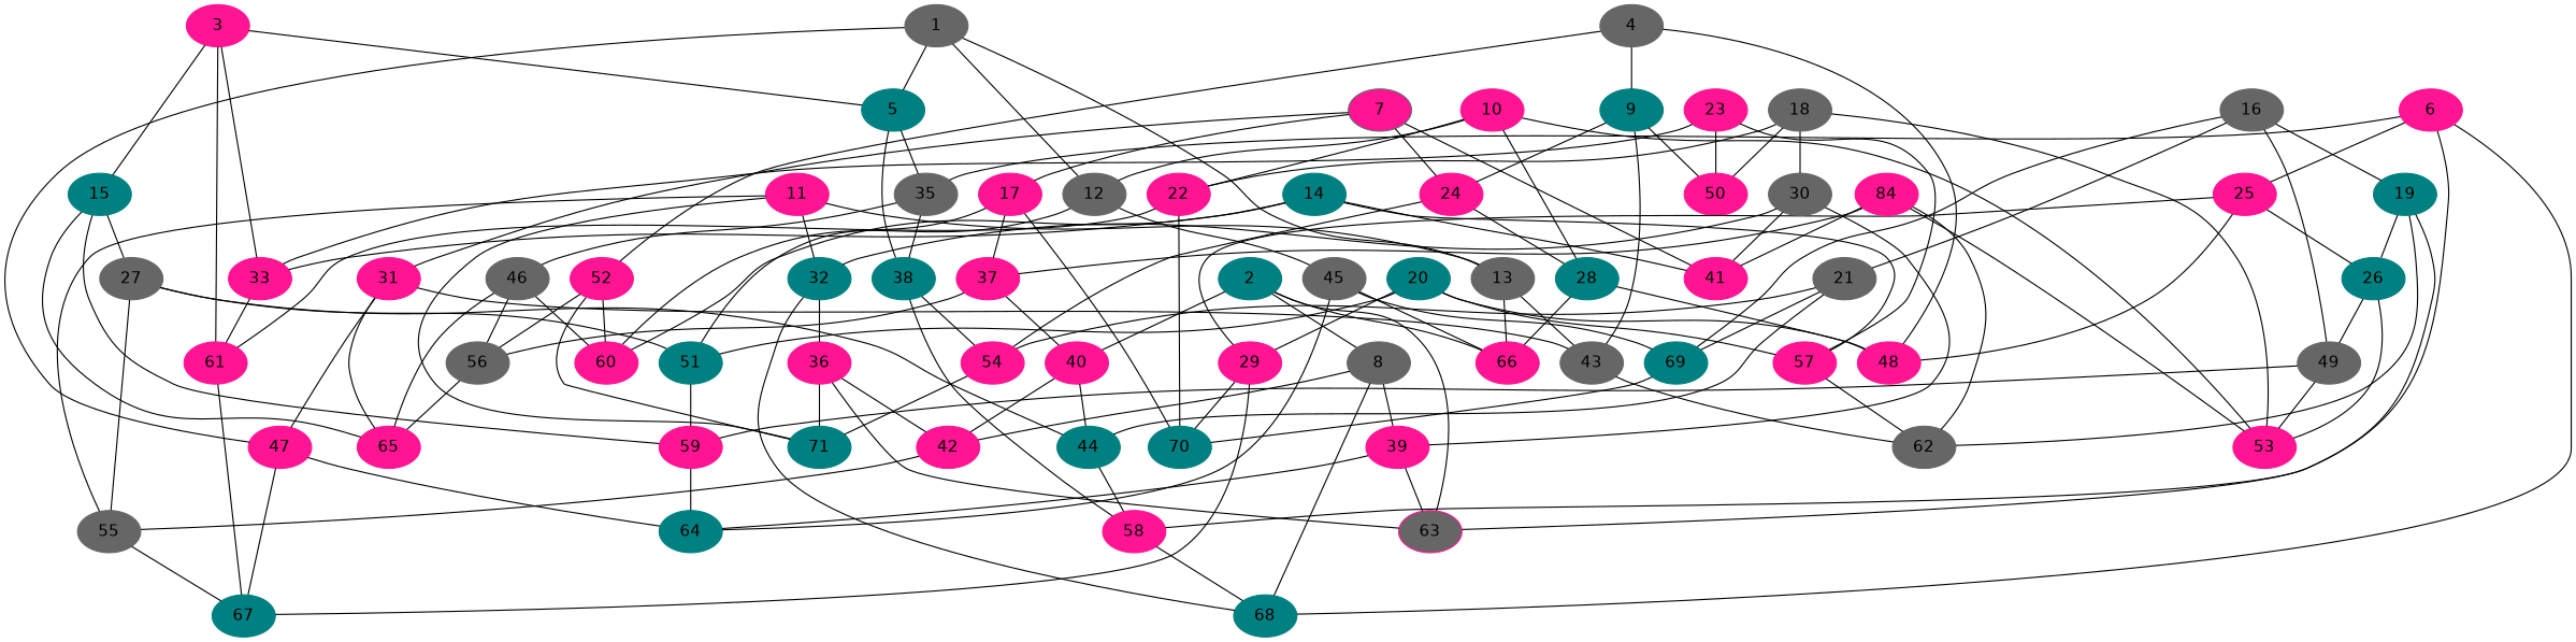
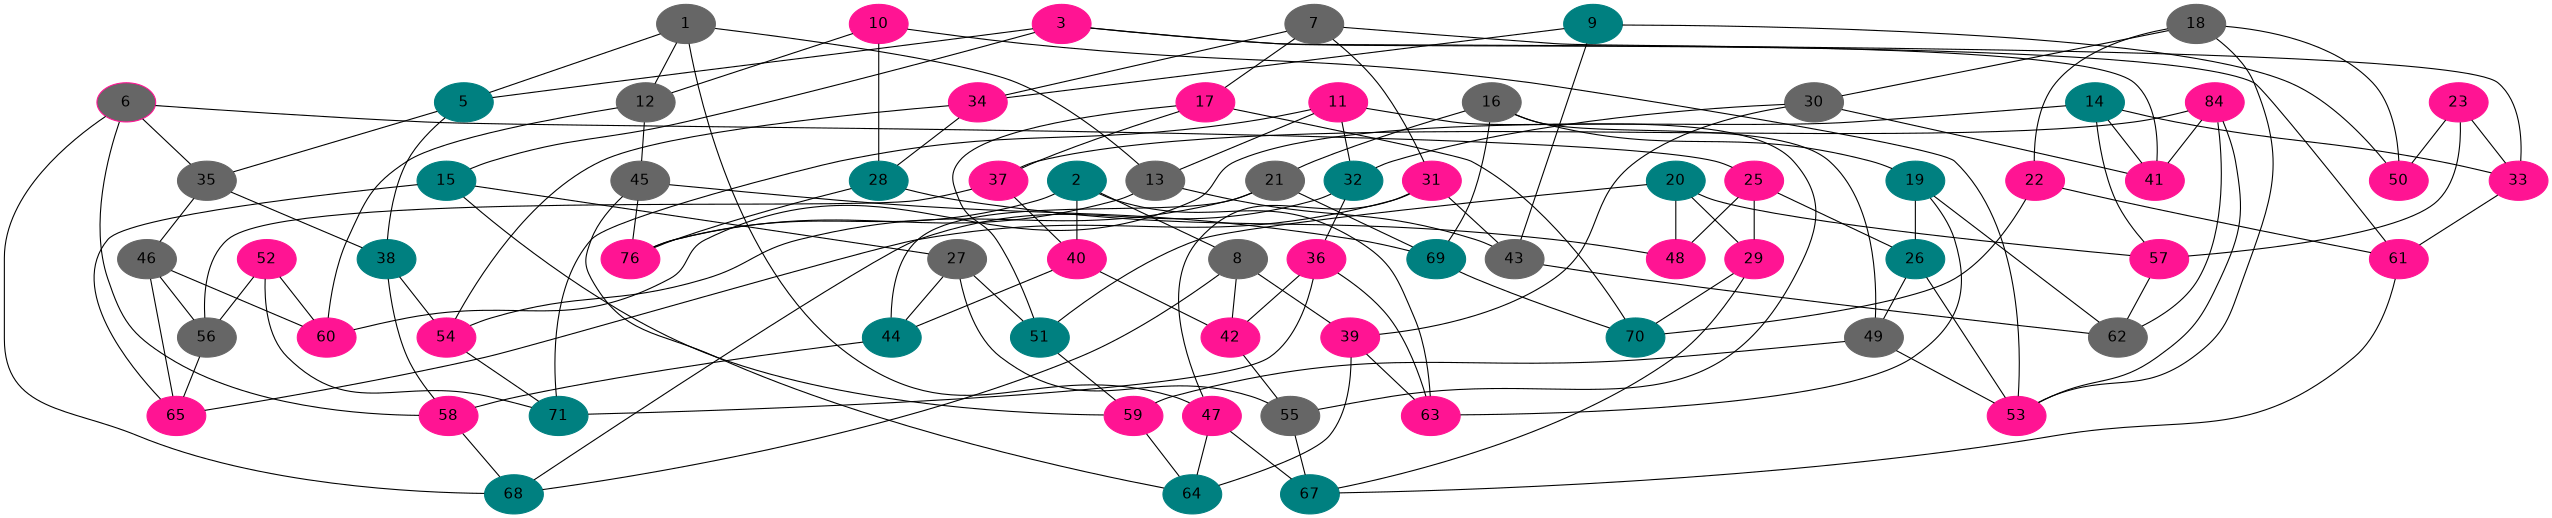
  graph {
    fontname="DejaVu Sans"
    node [color=deeppink fontname="DejaVu Sans" style=filled]
    edge [fontname="DejaVu Sans"]
    1 [color=gray40]
    5 [color=teal]
    12 [color=gray40]
    13 [color=gray40]
    47
    35 [color=gray40]
    38 [color=teal]
    45 [color=gray40]
    60
-   66
+   66 [label=76]
    43 [color=gray40]
    67 [color=teal]
    64 [color=teal]
    2 [color=teal]
    8 [color=gray40]
    40
-   63 [fillcolor=gray40]
+   63
    68 [color=teal]
    39
    42
    44 [color=teal]
    3
    15 [color=teal]
    33
    61
    27 [color=gray40]
    59
    65
-   4 [color=gray40]
    9 [color=teal]
    48
    52
-   24
+   24 [label=34]
    50
    23
    57
    71 [color=teal]
    56 [color=gray40]
    46 [color=gray40]
    58
    54
-   6
+   6 [fillcolor=gray40]
    25
    26 [color=teal]
    29
-   7 [color=gray40 fillcolor=deeppink]
+   7 [color=gray40]
    17
    31
    41
    37
    51 [color=teal]
    70 [color=teal]
    28 [color=teal]
    55 [color=gray40]
    62 [color=gray40]
    10
    22
    53
    11
    32 [color=teal]
    36
    69 [color=teal]
    14 [color=teal]
    16 [color=gray40]
    19 [color=teal]
    21 [color=gray40]
    49 [color=gray40]
    18 [color=gray40]
    30 [color=gray40]
    20 [color=teal]
    n71 [label=84]
    1 -- 5
    1 -- 12
    1 -- 13
    1 -- 47
    5 -- 35
    5 -- 38
    12 -- 45
    12 -- 60
    13 -- 66
    13 -- 43
    47 -- 67
    47 -- 64
    35 -- 38
    35 -- 46
    38 -- 58
    38 -- 54
    45 -- 66
    45 -- 64
    45 -- 69
    43 -- 62
    2 -- 66
    2 -- 8
    2 -- 40
    2 -- 63
    8 -- 68
    8 -- 39
    8 -- 42
    40 -- 42
    40 -- 44
    39 -- 64
    39 -- 63
    42 -- 55
    44 -- 58
    3 -- 5
    3 -- 15
    3 -- 33
    3 -- 61
    15 -- 27
    15 -- 59
    15 -- 65
    33 -- 61
    61 -- 67
    27 -- 44
    27 -- 51
    27 -- 55
    59 -- 64
-   4 -- 9
-   4 -- 48
-   4 -- 52
    9 -- 43
    9 -- 24
    9 -- 50
    52 -- 60
    52 -- 71
    52 -- 56
    24 -- 54
    24 -- 28
    23 -- 33
    23 -- 50
    23 -- 57
    57 -- 62
    56 -- 65
    46 -- 60
    46 -- 65
    46 -- 56
    58 -- 68
    54 -- 71
    6 -- 35
    6 -- 68
    6 -- 58
    6 -- 25
    25 -- 48
    25 -- 26
    25 -- 29
    26 -- 53
    26 -- 49
    29 -- 67
    29 -- 70
    7 -- 24
    7 -- 17
    7 -- 31
    7 -- 41
    17 -- 37
    17 -- 51
    17 -- 70
    31 -- 47
    31 -- 43
    31 -- 65
    37 -- 40
    37 -- 56
    51 -- 59
    28 -- 66
    28 -- 48
    55 -- 67
    10 -- 12
    10 -- 28
-   10 -- 22
    10 -- 53
    22 -- 61
    22 -- 70
    11 -- 13
    11 -- 71
    11 -- 55
    11 -- 32
    32 -- 68
    32 -- 36
    36 -- 63
    36 -- 42
    36 -- 71
    69 -- 70
    14 -- 60
    14 -- 33
    14 -- 57
    14 -- 41
    16 -- 69
    16 -- 19
    16 -- 21
    16 -- 49
    19 -- 63
    19 -- 26
    19 -- 62
    21 -- 44
    21 -- 54
    21 -- 69
    49 -- 59
    49 -- 53
    18 -- 50
    18 -- 22
    18 -- 53
    18 -- 30
    30 -- 39
    30 -- 41
    30 -- 32
    20 -- 48
    20 -- 57
    20 -- 29
    20 -- 51
    n71 -- 41
    n71 -- 37
    n71 -- 62
    n71 -- 53
  }
